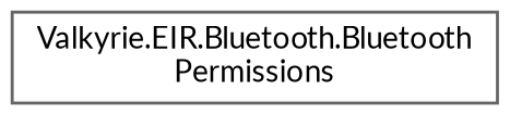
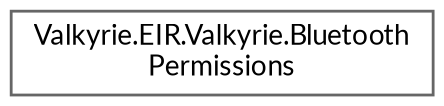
  digraph {
    rankdir=TB
    fontname=Lato
-   n1 [color=grey40 fillcolor=white fontname=Lato fontsize=10 height=0.2 label="Valkyrie.EIR.Bluetooth.Bluetooth\lPermissions" shape=box style=filled width=0.4]
+   n1 [color=grey40 fillcolor=white fontname=Lato fontsize=10 height=0.2 label="Valkyrie.EIR.Valkyrie.Bluetooth\lPermissions" shape=box style=filled width=0.4]
  }
